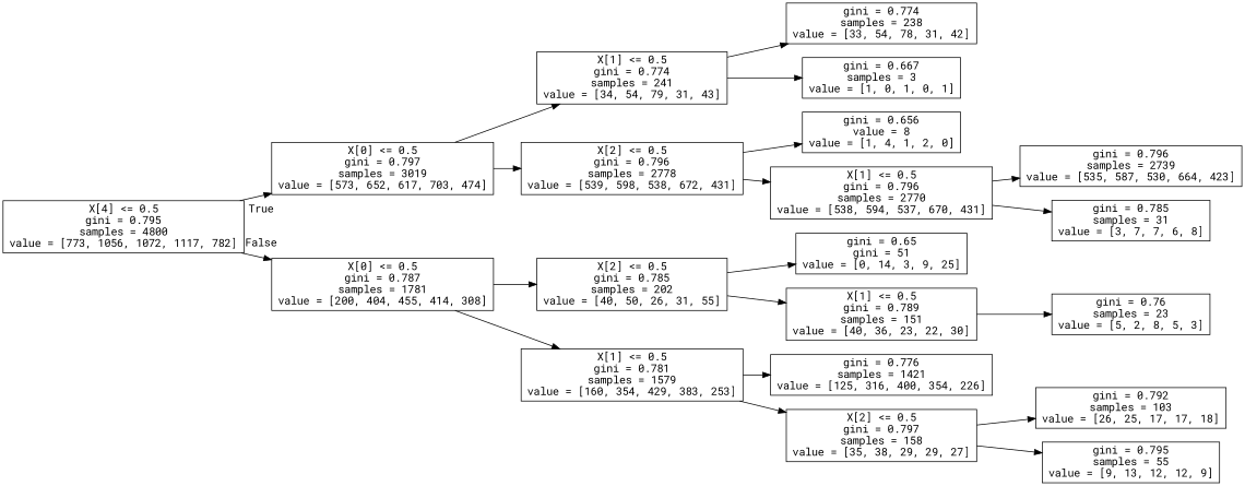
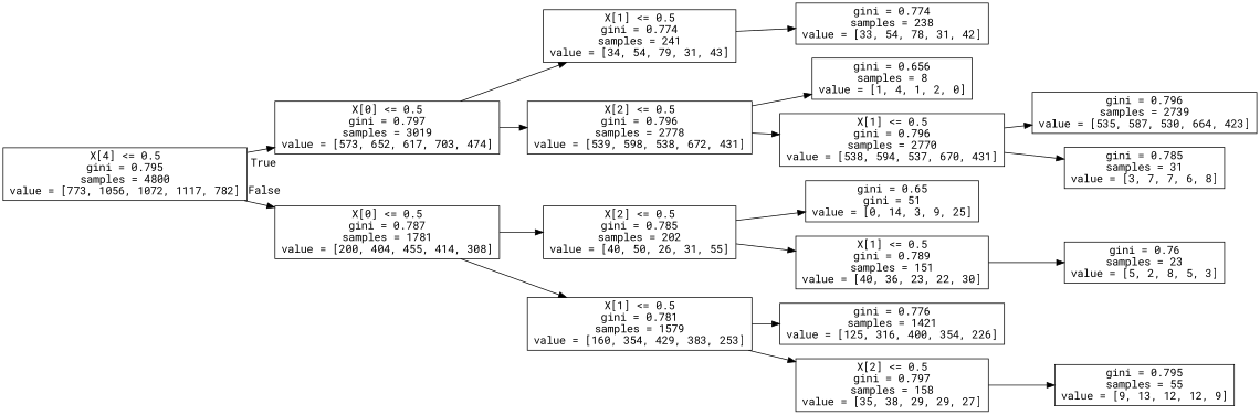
  digraph {
    fontname="Roboto Mono"
    rankdir=LR
    node [fontname="Roboto Mono" shape=box]
    edge [fontname="Roboto Mono"]
    n1 [label="X[4] <= 0.5\ngini = 0.795\nsamples = 4800\nvalue = [773, 1056, 1072, 1117, 782]"]
    n2 [label="X[0] <= 0.5\ngini = 0.797\nsamples = 3019\nvalue = [573, 652, 617, 703, 474]"]
    n3 [label="X[0] <= 0.5\ngini = 0.787\nsamples = 1781\nvalue = [200, 404, 455, 414, 308]"]
    n4 [label="X[1] <= 0.5\ngini = 0.774\nsamples = 241\nvalue = [34, 54, 79, 31, 43]"]
    n5 [label="X[2] <= 0.5\ngini = 0.796\nsamples = 2778\nvalue = [539, 598, 538, 672, 431]"]
    n6 [label="X[2] <= 0.5\ngini = 0.785\nsamples = 202\nvalue = [40, 50, 26, 31, 55]"]
    n7 [label="X[1] <= 0.5\ngini = 0.781\nsamples = 1579\nvalue = [160, 354, 429, 383, 253]"]
    n8 [label="gini = 0.774\nsamples = 238\nvalue = [33, 54, 78, 31, 42]"]
-   n9 [label="gini = 0.667\nsamples = 3\nvalue = [1, 0, 1, 0, 1]"]
-   n10 [label="gini = 0.656\nvalue = 8\nvalue = [1, 4, 1, 2, 0]"]
+   n10 [label="gini = 0.656\nsamples = 8\nvalue = [1, 4, 1, 2, 0]"]
    n11 [label="X[1] <= 0.5\ngini = 0.796\nsamples = 2770\nvalue = [538, 594, 537, 670, 431]"]
    n12 [label="gini = 0.796\nsamples = 2739\nvalue = [535, 587, 530, 664, 423]"]
    n13 [label="gini = 0.785\nsamples = 31\nvalue = [3, 7, 7, 6, 8]"]
    n14 [label="gini = 0.65\ngini = 51\nvalue = [0, 14, 3, 9, 25]"]
    n15 [label="X[1] <= 0.5\ngini = 0.789\nsamples = 151\nvalue = [40, 36, 23, 22, 30]"]
    n16 [label="gini = 0.776\nsamples = 1421\nvalue = [125, 316, 400, 354, 226]"]
    n17 [label="X[2] <= 0.5\ngini = 0.797\nsamples = 158\nvalue = [35, 38, 29, 29, 27]"]
    n18 [label="gini = 0.76\nsamples = 23\nvalue = [5, 2, 8, 5, 3]"]
-   n19 [label="gini = 0.792\nsamples = 103\nvalue = [26, 25, 17, 17, 18]"]
    n20 [label="gini = 0.795\nsamples = 55\nvalue = [9, 13, 12, 12, 9]"]
    n1 -> n2 [headlabel=True labelangle=45 labeldistance=2.5]
    n1 -> n3 [headlabel=False labelangle=-45 labeldistance=2.5]
    n2 -> n4
    n2 -> n5
    n3 -> n6
    n3 -> n7
    n4 -> n8
-   n4 -> n9
    n5 -> n10
    n5 -> n11
    n6 -> n14
    n6 -> n15
    n7 -> n16
    n7 -> n17
    n11 -> n12
    n11 -> n13
    n15 -> n18
-   n17 -> n19
    n17 -> n20
  }
